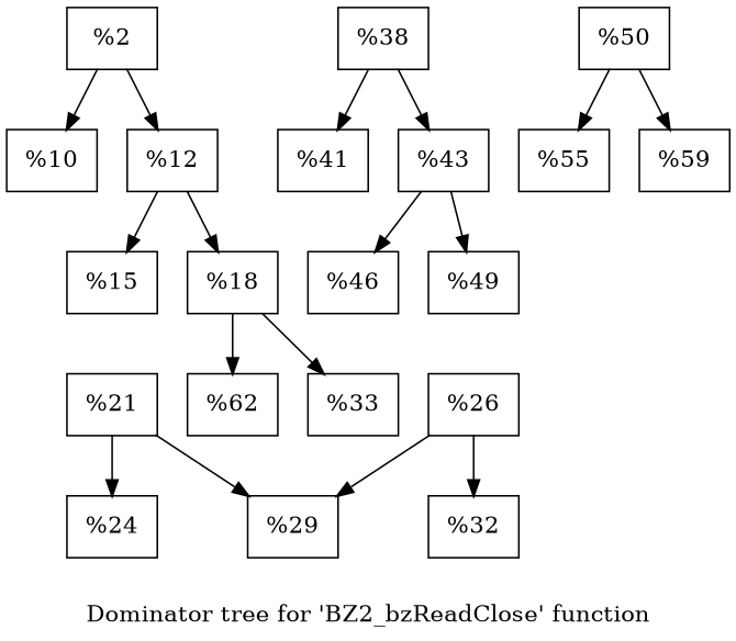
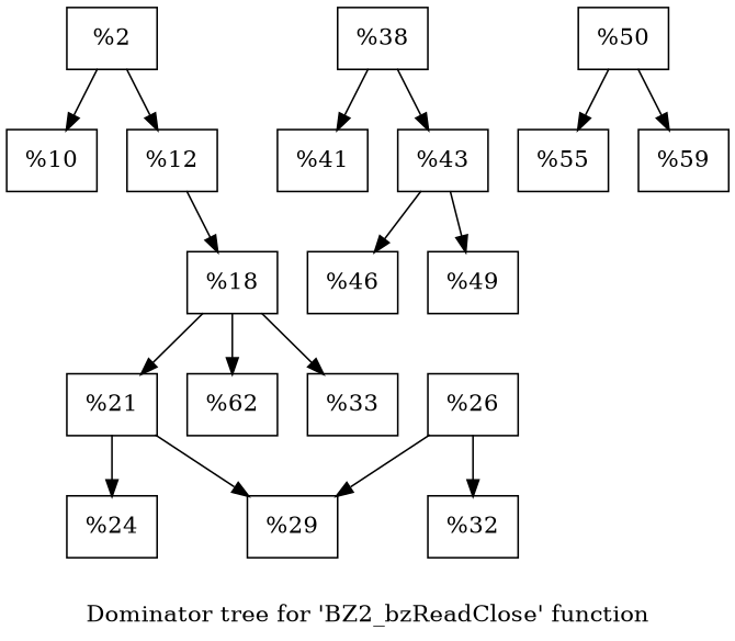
  digraph {
    label="Dominator tree for 'BZ2_bzReadClose' function"
    node [shape=record]
    n1 [label="{%2}"]
    n2 [label="{%10}"]
    n3 [label="{%12}"]
-   n4 [label="{%15}"]
    n5 [label="{%18}"]
    n6 [label="{%21}"]
    n7 [label="{%62}"]
    n8 [label="{%33}"]
    n9 [label="{%24}"]
    n10 [label="{%29}"]
    n11 [label="{%26}"]
    n12 [label="{%32}"]
    n13 [label="{%38}"]
    n14 [label="{%41}"]
    n15 [label="{%43}"]
    n16 [label="{%50}"]
    n17 [label="{%55}"]
    n18 [label="{%59}"]
    n19 [label="{%46}"]
    n20 [label="{%49}"]
    n1 -> n2
    n1 -> n3
-   n3 -> n4
    n3 -> n5
+   n5 -> n6
    n5 -> n7
    n5 -> n8
    n6 -> n9
    n6 -> n10
    n11 -> n10
    n11 -> n12
    n13 -> n14
    n13 -> n15
    n15 -> n19
    n15 -> n20
    n16 -> n17
    n16 -> n18
  }
